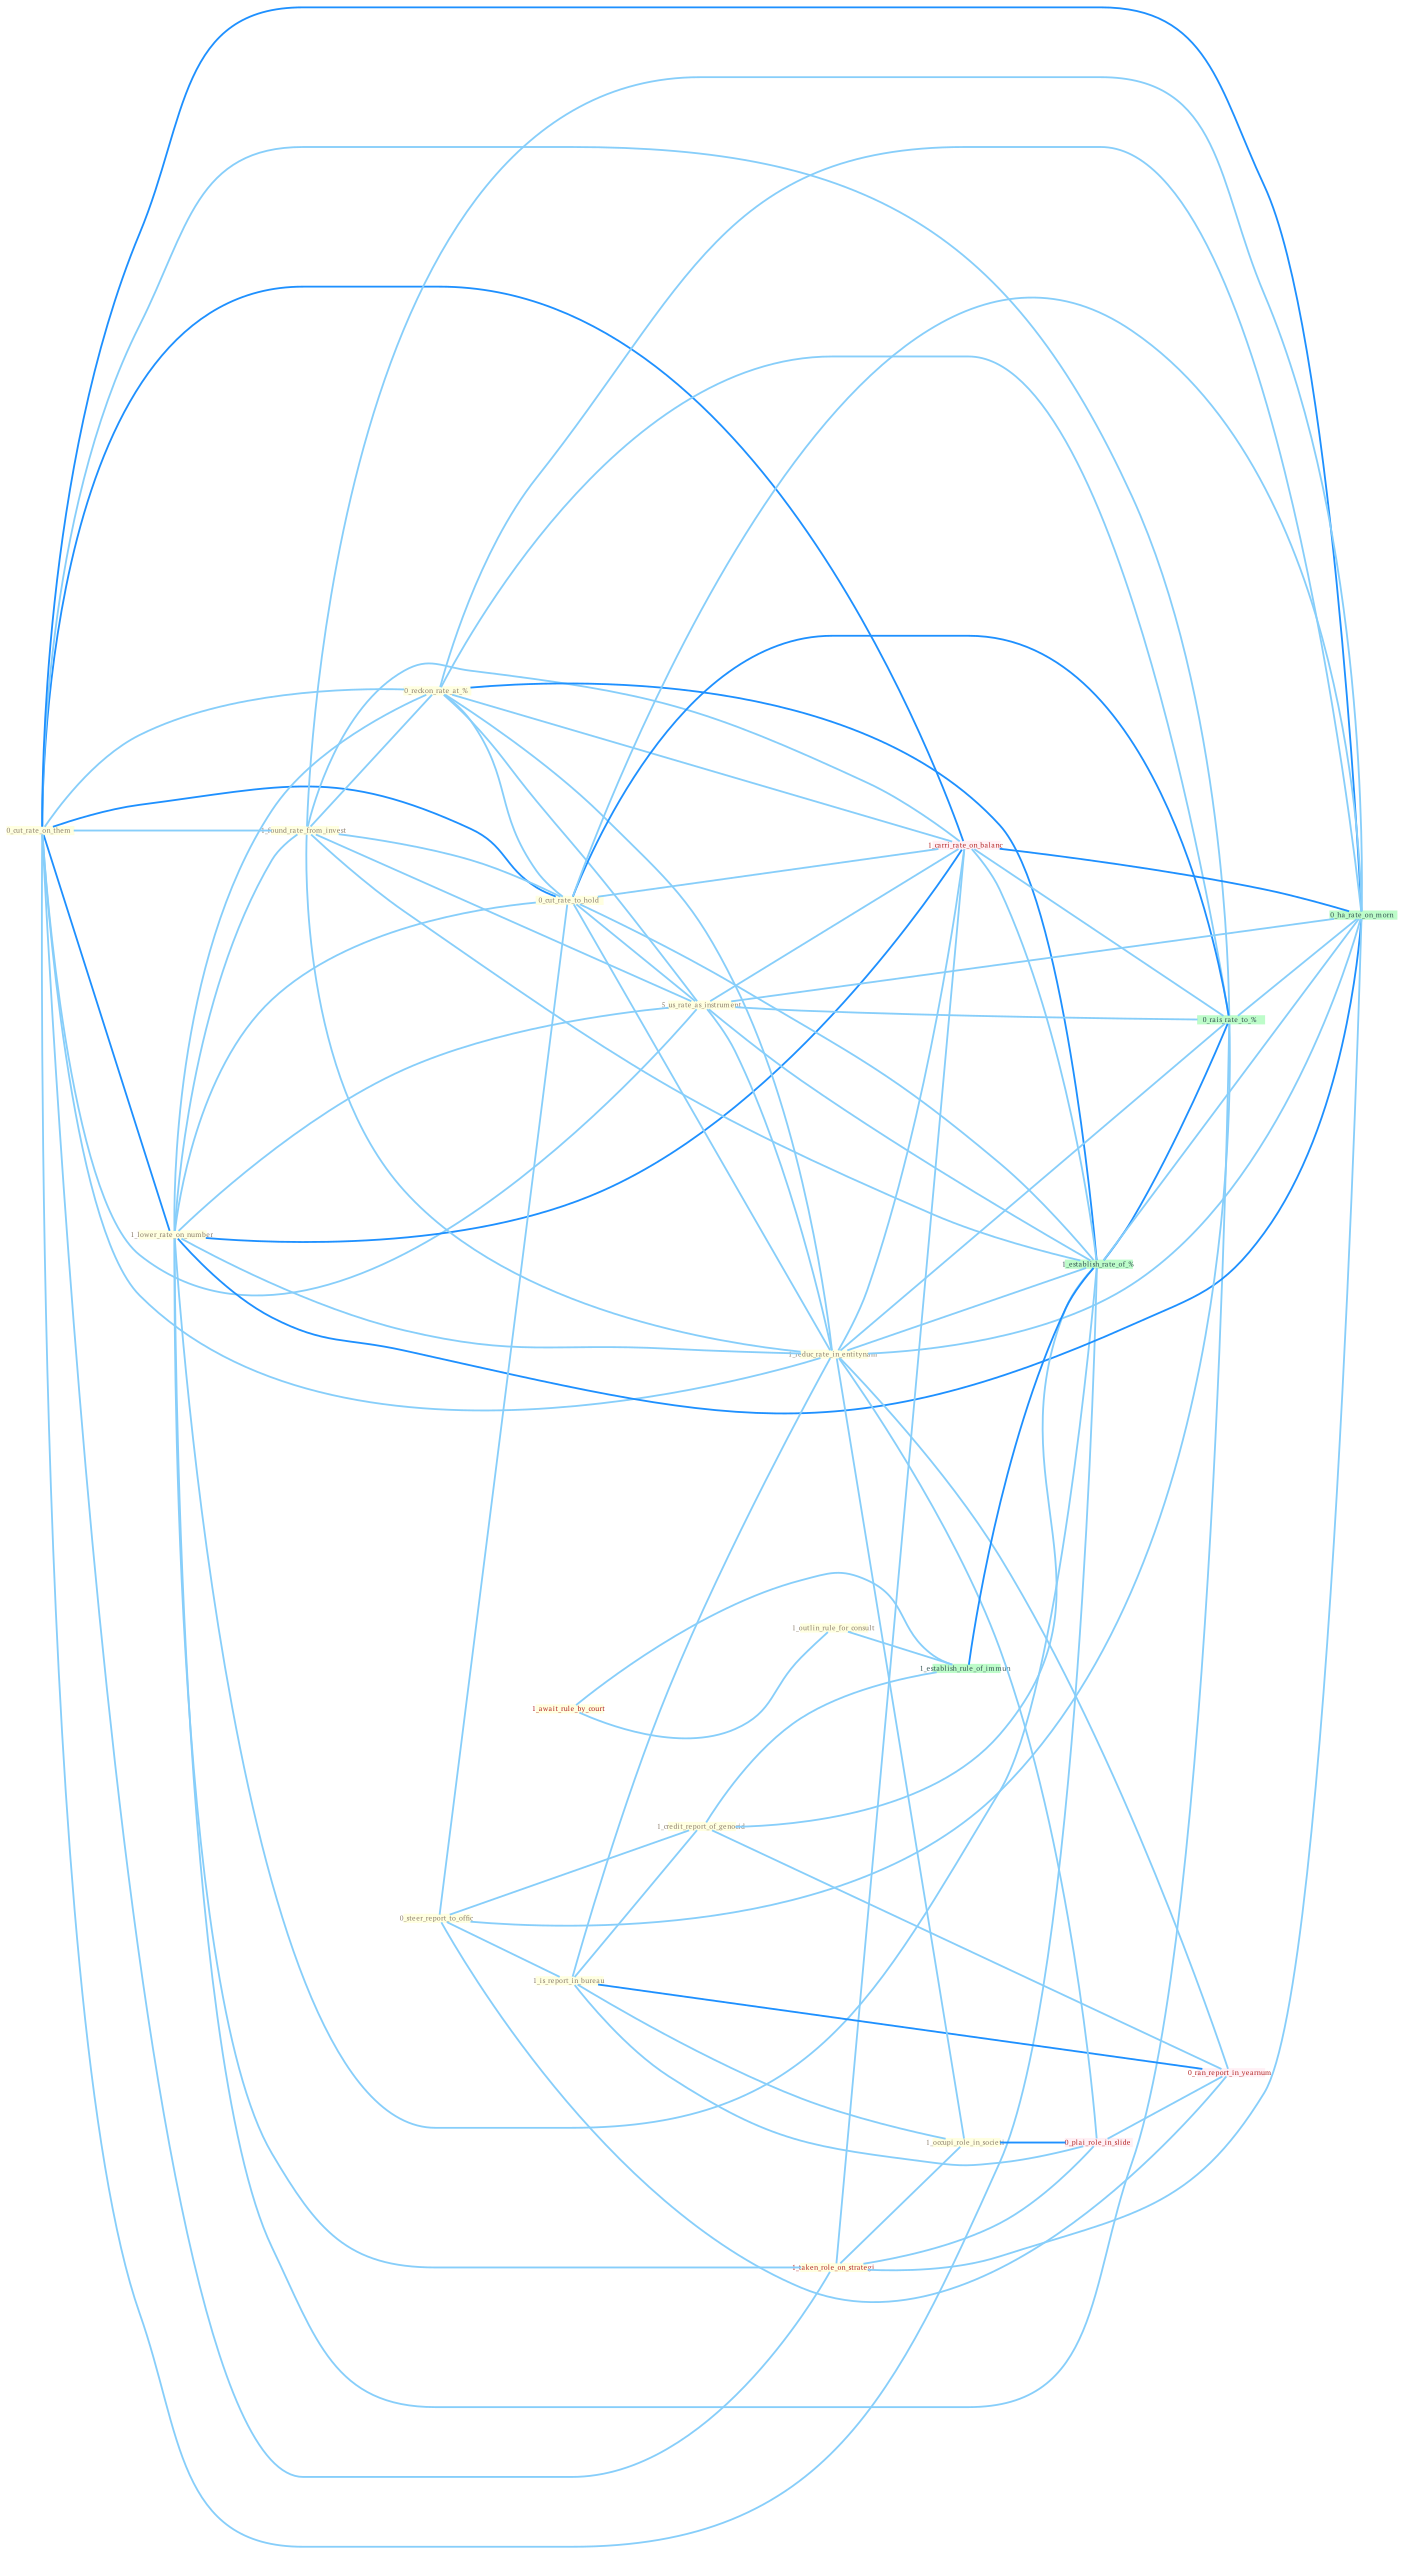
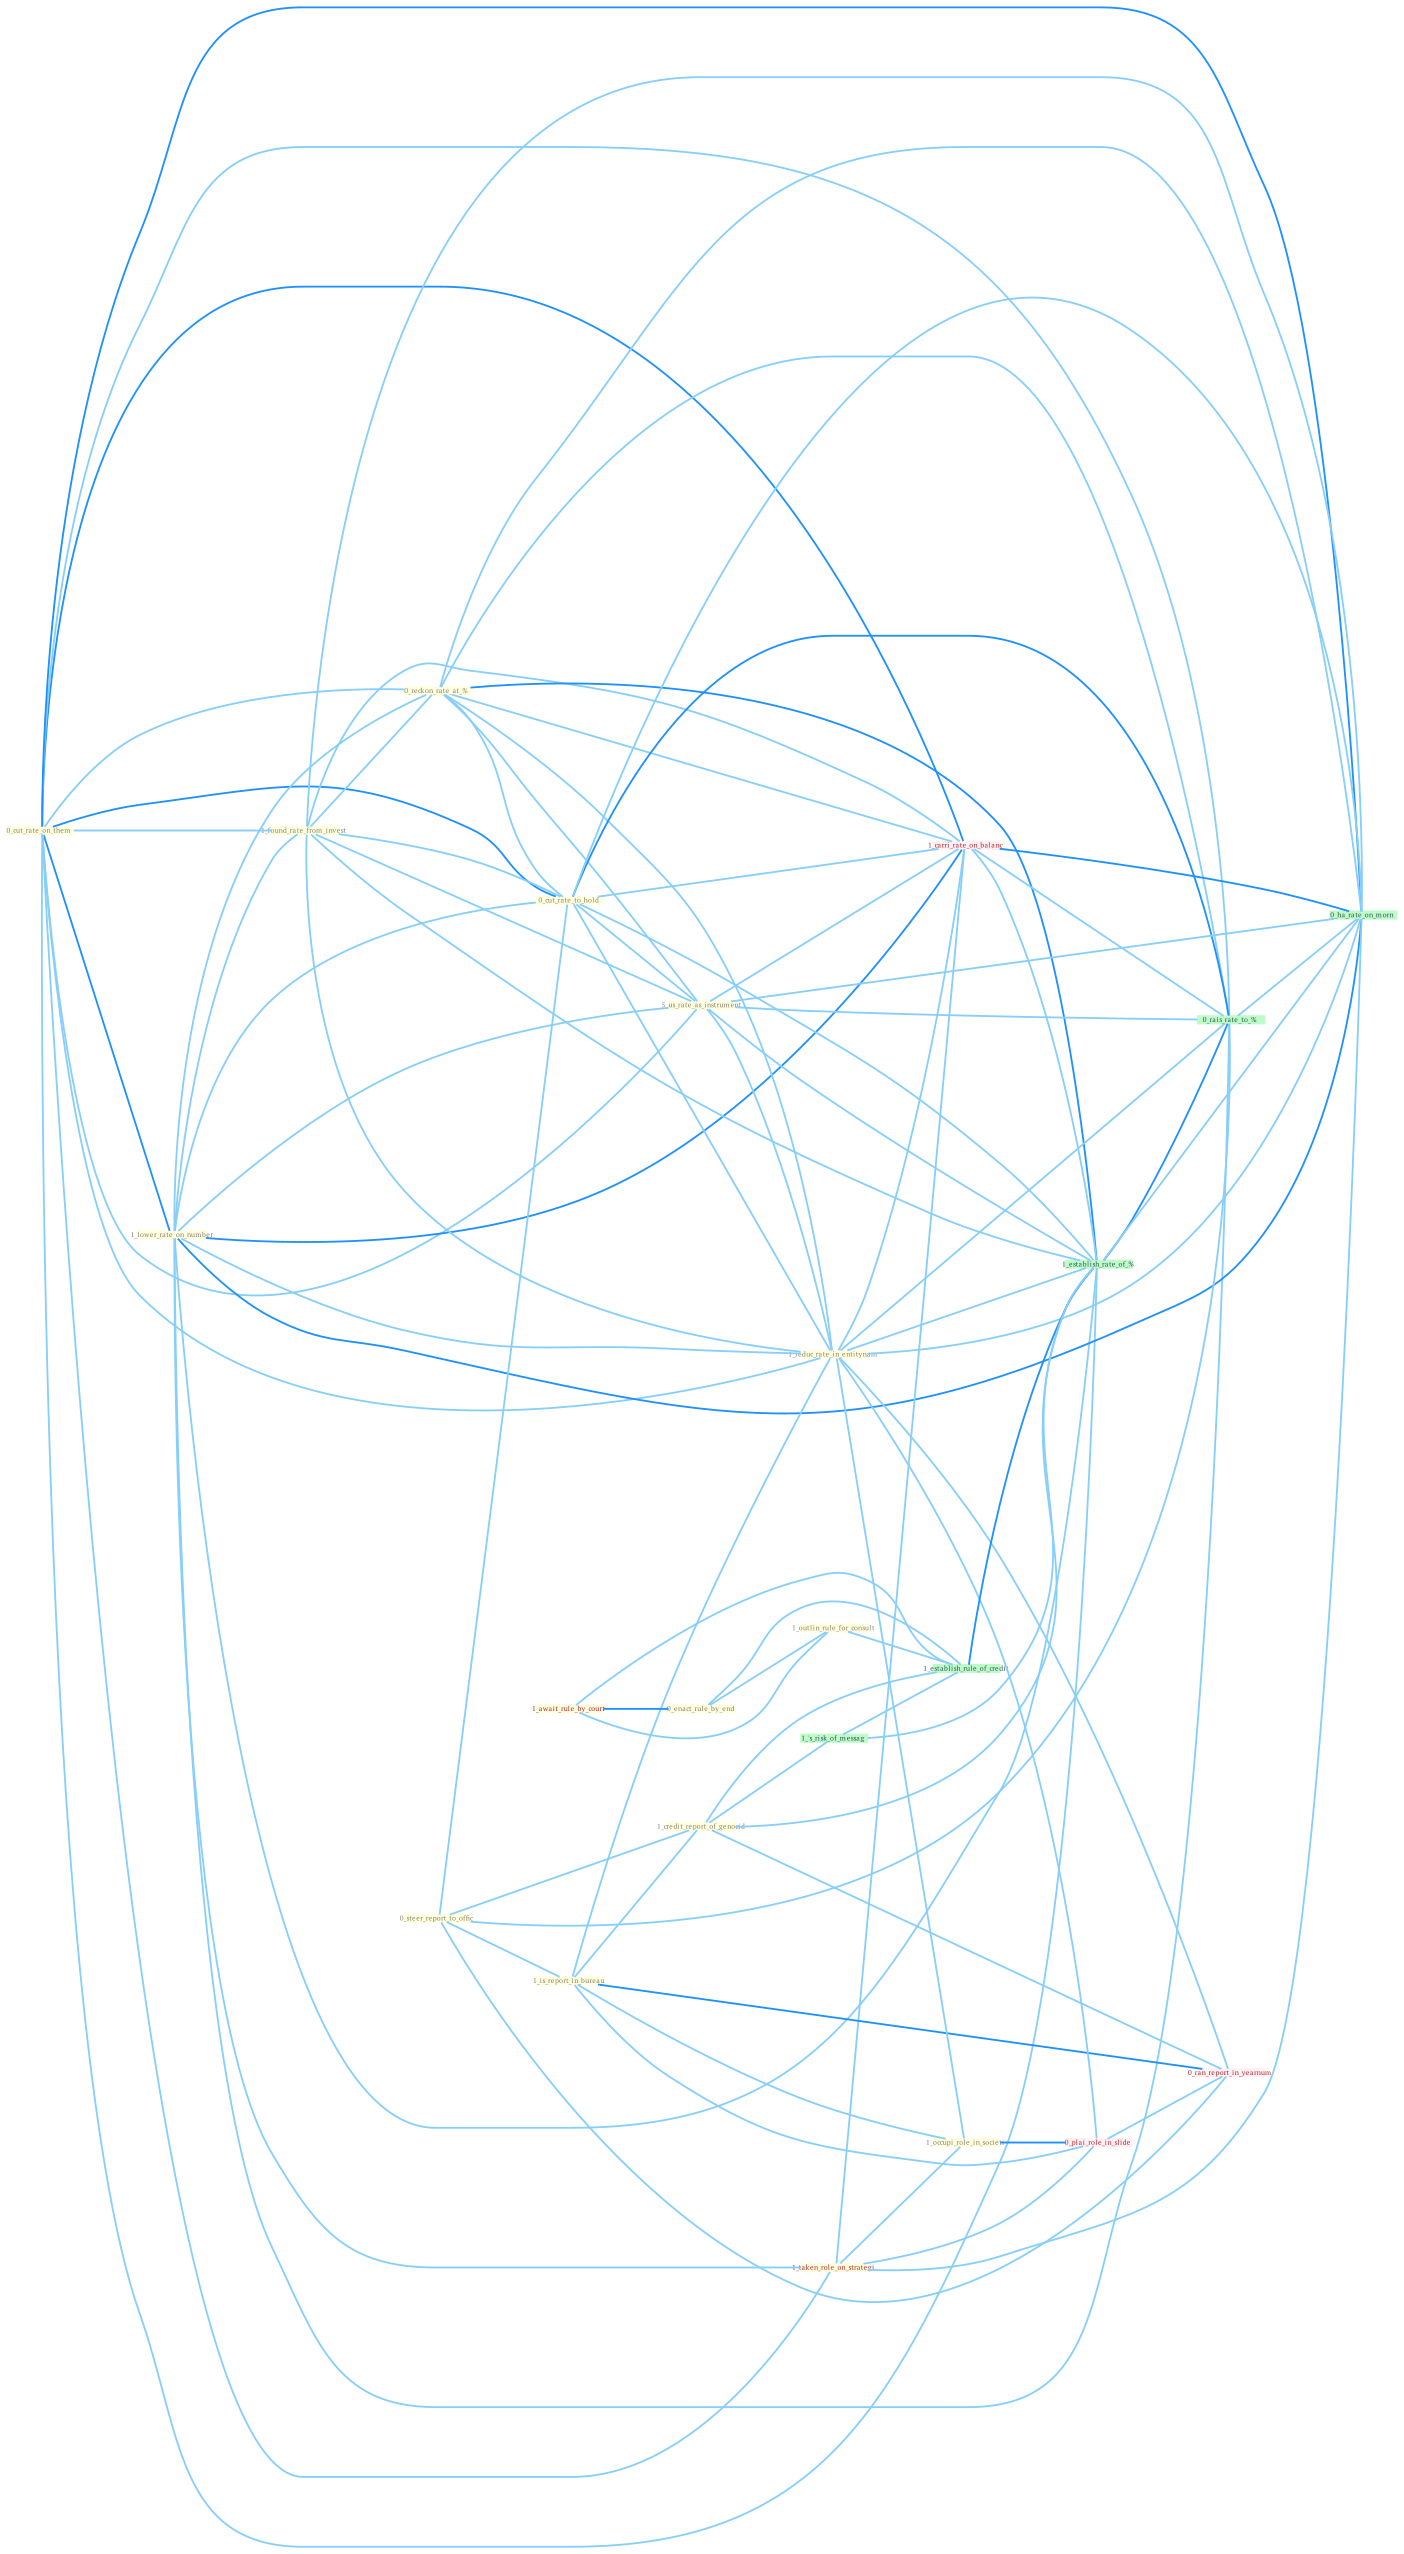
  graph {
    fontname="PT Serif"
    rankdir=LR
    node [color="#ffffe0" fixedsize=true fontcolor="#8b7d6b" fontname="PT Serif" fontsize=4 shape=polygon style=filled]
    edge [color="#87cefa" fontname="PT Serif" w=1]
    "0_cut_rate_on_them " [height=.06 width=.5]
    "1_lower_rate_on_number " [height=.06 width=.5]
    "0_steer_report_to_offic " [height=.06 width=.5]
    "1_taken_role_on_strategi " [fontcolor="#b22222" height=.06 width=.5]
    "1_found_rate_from_invest " [height=.06 width=.5]
    "0_reckon_rate_at_% " [height=.06 width=.5]
    "0_cut_rate_to_hold " [height=.06 width=.5]
    "1_is_report_in_bureau " [height=.06 width=.5]
    n9 [height=.06 label="5_us_rate_as_instrument" width=.5]
    "1_await_rule_by_court " [fontcolor="#b22222" height=.06 width=.5]
    "1_credit_report_of_genocid " [height=.06 width=.5]
    "1_reduc_rate_in_entitynam " [height=.06 width=.5]
+   "0_enact_rule_by_end " [height=.06 width=.5]
    "1_outlin_rule_for_consult " [height=.06 width=.5]
    "1_occupi_role_in_societi " [height=.06 width=.5]
    "0_plai_role_in_slide " [color="#fff0f5" fontcolor="#b22222" height=.06 width=.5]
    "1_carri_rate_on_balanc " [color="#fff0f5" fontcolor="#b22222" height=.06 width=.5]
    "0_ran_report_in_yearnum " [color="#fff0f5" fontcolor="#b22222" height=.06 width=.5]
    "1_establish_rate_of_% " [color="#BDFCC9" fontcolor="#2f4f4f" height=.06 width=.5]
    "0_rais_rate_to_% " [color="#BDFCC9" fontcolor="#2f4f4f" height=.06 width=.5]
    "0_ha_rate_on_morn " [color="#BDFCC9" fontcolor="#2f4f4f" height=.06 width=.5]
-   "1_establish_rule_of_immun " [color="#BDFCC9" fontcolor="#2f4f4f" height=.06 width=.5]
+   "1_establish_rule_of_immun " [color="#BDFCC9" fontcolor="#2f4f4f" height=.06 width=.5 label="1_establish_rule_of_credit"]
+   "1_'s_risk_of_messag " [color="#BDFCC9" fontcolor="#2f4f4f" height=.06 width=.5]
    subgraph sub_1 {
      "0_cut_rate_on_them "
      "1_lower_rate_on_number "
      "0_steer_report_to_offic "
      "1_taken_role_on_strategi "
      "1_found_rate_from_invest "
      "0_reckon_rate_at_% "
      "0_cut_rate_to_hold "
      "1_is_report_in_bureau "
      n9
      "1_await_rule_by_court "
      "1_credit_report_of_genocid "
      "1_reduc_rate_in_entitynam "
+     "0_enact_rule_by_end "
      "1_outlin_rule_for_consult "
      "1_occupi_role_in_societi "
    }
    subgraph sub_2 {
      "0_plai_role_in_slide "
      "1_carri_rate_on_balanc "
      "0_ran_report_in_yearnum "
    }
    "0_cut_rate_on_them " -- "1_lower_rate_on_number " [color="#1e90ff" w=2]
    "0_cut_rate_on_them " -- "1_taken_role_on_strategi "
    "0_cut_rate_on_them " -- "1_found_rate_from_invest "
    "0_cut_rate_on_them " -- "0_reckon_rate_at_% "
    "0_cut_rate_on_them " -- "0_cut_rate_to_hold " [color="#1e90ff" w=2]
    "0_cut_rate_on_them " -- n9
    "0_cut_rate_on_them " -- "1_reduc_rate_in_entitynam "
    "0_cut_rate_on_them " -- "1_carri_rate_on_balanc " [color="#1e90ff" w=2]
    "0_cut_rate_on_them " -- "1_establish_rate_of_% "
    "0_cut_rate_on_them " -- "0_rais_rate_to_% "
    "0_cut_rate_on_them " -- "0_ha_rate_on_morn " [color="#1e90ff" w=2]
    "1_lower_rate_on_number " -- "1_taken_role_on_strategi "
    "1_lower_rate_on_number " -- "1_found_rate_from_invest "
    "1_lower_rate_on_number " -- "0_reckon_rate_at_% "
    "1_lower_rate_on_number " -- "0_cut_rate_to_hold "
    "1_lower_rate_on_number " -- n9
    "1_lower_rate_on_number " -- "1_reduc_rate_in_entitynam "
    "1_lower_rate_on_number " -- "1_carri_rate_on_balanc " [color="#1e90ff" w=2]
    "1_lower_rate_on_number " -- "1_establish_rate_of_% "
    "1_lower_rate_on_number " -- "0_rais_rate_to_% "
    "1_lower_rate_on_number " -- "0_ha_rate_on_morn " [color="#1e90ff" w=2]
    "0_steer_report_to_offic " -- "0_cut_rate_to_hold "
    "0_steer_report_to_offic " -- "1_is_report_in_bureau "
    "0_steer_report_to_offic " -- "1_credit_report_of_genocid "
    "0_steer_report_to_offic " -- "0_ran_report_in_yearnum "
    "0_steer_report_to_offic " -- "0_rais_rate_to_% "
    "1_taken_role_on_strategi " -- "1_occupi_role_in_societi "
    "1_taken_role_on_strategi " -- "0_plai_role_in_slide "
    "1_taken_role_on_strategi " -- "1_carri_rate_on_balanc "
    "1_taken_role_on_strategi " -- "0_ha_rate_on_morn "
    "1_found_rate_from_invest " -- "0_reckon_rate_at_% "
    "1_found_rate_from_invest " -- "0_cut_rate_to_hold "
    "1_found_rate_from_invest " -- n9
    "1_found_rate_from_invest " -- "1_reduc_rate_in_entitynam "
    "1_found_rate_from_invest " -- "1_carri_rate_on_balanc "
    "1_found_rate_from_invest " -- "1_establish_rate_of_% "
    "1_found_rate_from_invest " -- "0_ha_rate_on_morn "
    "0_reckon_rate_at_% " -- "0_cut_rate_to_hold "
    "0_reckon_rate_at_% " -- n9
    "0_reckon_rate_at_% " -- "1_reduc_rate_in_entitynam "
    "0_reckon_rate_at_% " -- "1_carri_rate_on_balanc "
    "0_reckon_rate_at_% " -- "1_establish_rate_of_% " [color="#1e90ff" w=2]
    "0_reckon_rate_at_% " -- "0_rais_rate_to_% " [w=2]
    "0_reckon_rate_at_% " -- "0_ha_rate_on_morn "
    "0_cut_rate_to_hold " -- n9
    "0_cut_rate_to_hold " -- "1_reduc_rate_in_entitynam "
    "0_cut_rate_to_hold " -- "1_carri_rate_on_balanc "
    "0_cut_rate_to_hold " -- "1_establish_rate_of_% "
    "0_cut_rate_to_hold " -- "0_rais_rate_to_% " [color="#1e90ff" w=2]
    "0_cut_rate_to_hold " -- "0_ha_rate_on_morn "
    "1_is_report_in_bureau " -- "1_credit_report_of_genocid "
    "1_is_report_in_bureau " -- "1_reduc_rate_in_entitynam "
    "1_is_report_in_bureau " -- "1_occupi_role_in_societi "
    "1_is_report_in_bureau " -- "0_plai_role_in_slide "
    "1_is_report_in_bureau " -- "0_ran_report_in_yearnum " [color="#1e90ff" w=2]
    n9 -- "1_reduc_rate_in_entitynam "
    n9 -- "1_carri_rate_on_balanc "
    n9 -- "1_establish_rate_of_% "
    n9 -- "0_rais_rate_to_% "
    n9 -- "0_ha_rate_on_morn "
+   "1_await_rule_by_court " -- "0_enact_rule_by_end " [color="#1e90ff" w=2]
    "1_await_rule_by_court " -- "1_outlin_rule_for_consult "
    "1_await_rule_by_court " -- "1_establish_rule_of_immun "
    "1_credit_report_of_genocid " -- "0_ran_report_in_yearnum "
    "1_credit_report_of_genocid " -- "1_establish_rate_of_% "
    "1_credit_report_of_genocid " -- "1_establish_rule_of_immun "
+   "1_credit_report_of_genocid " -- "1_'s_risk_of_messag "
    "1_reduc_rate_in_entitynam " -- "1_occupi_role_in_societi "
    "1_reduc_rate_in_entitynam " -- "0_plai_role_in_slide "
    "1_reduc_rate_in_entitynam " -- "1_carri_rate_on_balanc "
    "1_reduc_rate_in_entitynam " -- "0_ran_report_in_yearnum "
    "1_reduc_rate_in_entitynam " -- "1_establish_rate_of_% "
    "1_reduc_rate_in_entitynam " -- "0_rais_rate_to_% "
    "1_reduc_rate_in_entitynam " -- "0_ha_rate_on_morn "
+   "0_enact_rule_by_end " -- "1_outlin_rule_for_consult "
+   "0_enact_rule_by_end " -- "1_establish_rule_of_immun "
    "1_outlin_rule_for_consult " -- "1_establish_rule_of_immun "
    "1_occupi_role_in_societi " -- "0_plai_role_in_slide " [color="#1e90ff" w=2]
    "0_plai_role_in_slide " -- "0_ran_report_in_yearnum "
    "1_carri_rate_on_balanc " -- "1_establish_rate_of_% "
    "1_carri_rate_on_balanc " -- "0_rais_rate_to_% "
    "1_carri_rate_on_balanc " -- "0_ha_rate_on_morn " [color="#1e90ff" w=2]
    "1_establish_rate_of_% " -- "0_rais_rate_to_% " [color="#1e90ff" w=2]
    "1_establish_rate_of_% " -- "0_ha_rate_on_morn "
    "0_rais_rate_to_% " -- "0_ha_rate_on_morn "
    "1_establish_rule_of_immun " -- "1_establish_rate_of_% " [color="#1e90ff" w=2]
+   "1_'s_risk_of_messag " -- "1_establish_rate_of_% "
+   "1_'s_risk_of_messag " -- "1_establish_rule_of_immun "
  }
